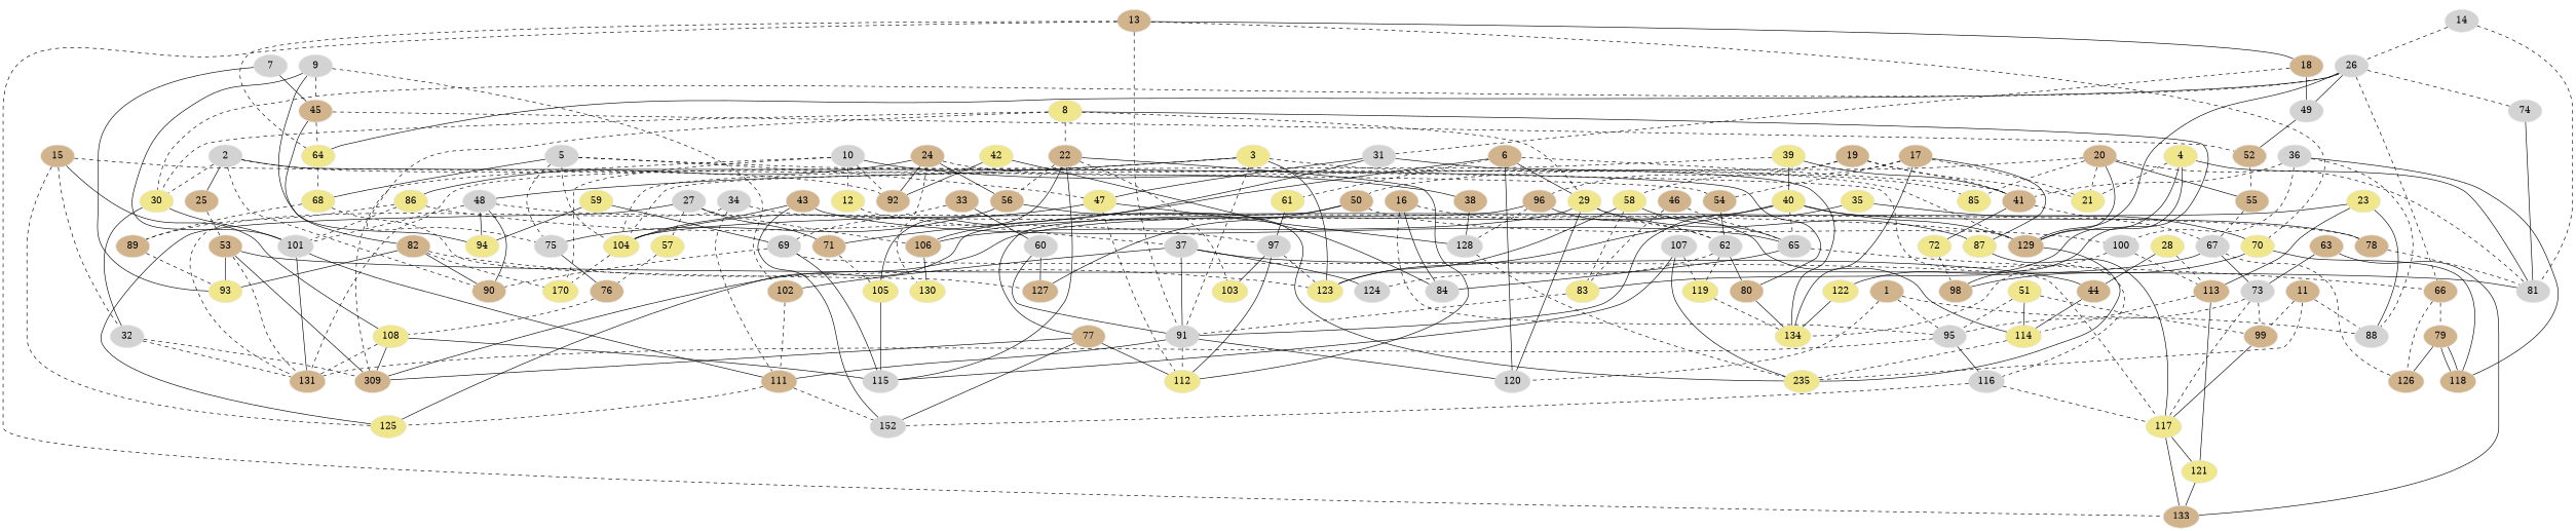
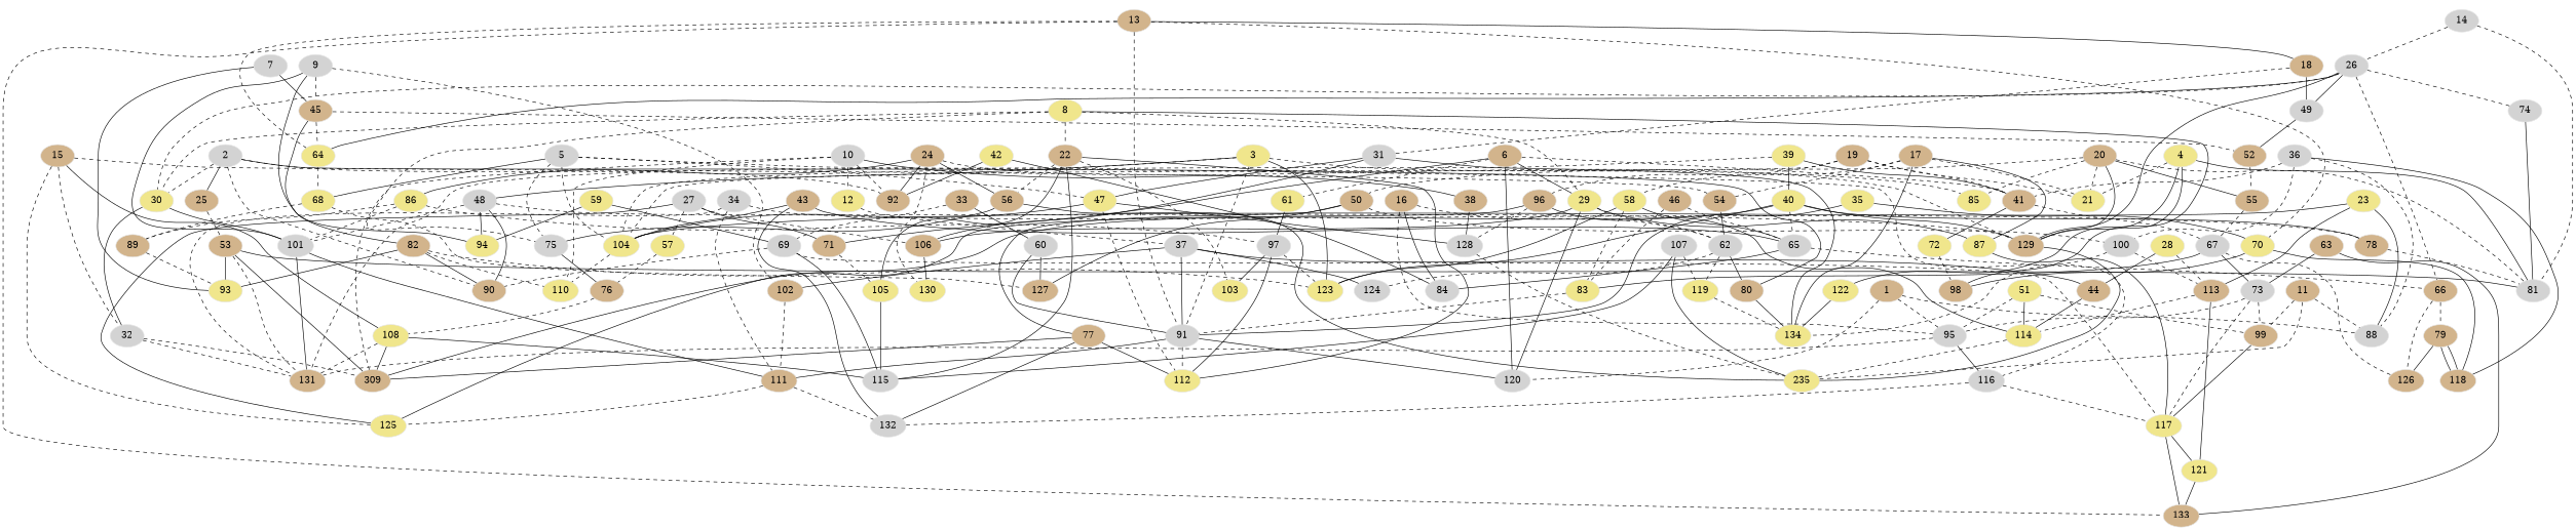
  graph {
    node [color=gray90 fillcolor=tan style=filled]
    edge [style=dashed]
    88 [fillcolor=lightgrey]
    1
    95 [fillcolor=lightgrey]
    120 [fillcolor=lightgrey]
    131
    116 [fillcolor=lightgrey]
    2 [fillcolor=lightgrey]
    25
    30 [fillcolor=khaki]
    80
    90
    92
    53
    101 [fillcolor=lightgrey]
    32 [fillcolor=lightgrey]
    134 [fillcolor=khaki]
    3 [fillcolor=khaki]
    48 [fillcolor=lightgrey]
    85 [fillcolor=khaki]
    91 [fillcolor=lightgrey]
    123 [fillcolor=khaki]
    129
    94 [fillcolor=khaki]
    112 [fillcolor=khaki]
    111
    4 [fillcolor=khaki]
    21 [fillcolor=khaki]
    81 [fillcolor=lightgrey]
    122 [fillcolor=khaki]
    n30 [fillcolor=khaki label=235]
    5 [fillcolor=lightgrey]
    47 [fillcolor=khaki]
    68 [fillcolor=khaki]
    75 [fillcolor=lightgrey]
    104 [fillcolor=khaki]
    128 [fillcolor=lightgrey]
    127
    89
    76
-   110 [fillcolor=khaki label=170]
-   132 [fillcolor=lightgrey label=152]
+   110 [fillcolor=khaki]
+   132 [fillcolor=lightgrey]
    117 [fillcolor=khaki]
    6
    29 [fillcolor=khaki]
    41
    61 [fillcolor=khaki]
    71
    62 [fillcolor=lightgrey]
    87 [fillcolor=khaki]
    106
    67 [fillcolor=lightgrey]
    72 [fillcolor=khaki]
    97 [fillcolor=lightgrey]
    105 [fillcolor=khaki]
    7 [fillcolor=lightgrey]
    45
    93 [fillcolor=khaki]
    64 [fillcolor=khaki]
    52
    82
    8 [fillcolor=khaki]
    22
    98
    56
    103 [fillcolor=khaki]
    115 [fillcolor=lightgrey]
    9 [fillcolor=lightgrey]
    102
    10 [fillcolor=lightgrey]
    12 [fillcolor=khaki]
    38
    n72 [label=309]
    37 [fillcolor=lightgrey]
    11
    99
    44
    124 [fillcolor=lightgrey]
    13
    18
    70 [fillcolor=khaki]
    133
    31 [fillcolor=lightgrey]
    49 [fillcolor=lightgrey]
    118
    14 [fillcolor=lightgrey]
    26 [fillcolor=lightgrey]
    66
    74 [fillcolor=lightgrey]
    15
    54
    108 [fillcolor=khaki]
    125 [fillcolor=khaki]
    16
    84 [fillcolor=lightgrey]
    119 [fillcolor=khaki]
    17
    58 [fillcolor=khaki]
    65 [fillcolor=lightgrey]
    83 [fillcolor=khaki]
    19
    96
    114 [fillcolor=khaki]
    20
    50
    55
    100 [fillcolor=lightgrey]
    77
    23 [fillcolor=khaki]
    113
    121 [fillcolor=khaki]
    24
    86 [fillcolor=khaki]
    130 [fillcolor=khaki]
    79
    126
    27 [fillcolor=lightgrey]
    57 [fillcolor=khaki]
    28 [fillcolor=khaki]
    60 [fillcolor=lightgrey]
    33
    69 [fillcolor=lightgrey]
    34 [fillcolor=lightgrey]
    78
    35 [fillcolor=khaki]
    36 [fillcolor=lightgrey]
    39 [fillcolor=khaki]
    40 [fillcolor=khaki]
    73 [fillcolor=lightgrey]
    42 [fillcolor=khaki]
    43
    46
    51 [fillcolor=khaki]
    59 [fillcolor=khaki]
    63
    107 [fillcolor=lightgrey]
    1 -- 88
    1 -- 95
    1 -- 120
    95 -- 131
    95 -- 116 [style=solid]
    116 -- 132
    116 -- 117
    2 -- 25 [style=solid]
    2 -- 30
    2 -- 80 [style=solid]
    2 -- 90
    2 -- 92
    25 -- 53
    30 -- 101 [style=solid]
    30 -- 32 [style=solid]
    80 -- 134 [style=solid]
    53 -- 131
    53 -- 81 [style=solid]
    53 -- 93 [style=solid]
    53 -- n72 [style=solid]
    101 -- 131 [style=solid]
    101 -- 111 [style=solid]
    32 -- 131
    32 -- n72
    3 -- 131
    3 -- 48 [style=solid]
    3 -- 85
    3 -- 91
    3 -- 123 [style=solid]
    48 -- 90 [style=solid]
    48 -- 101
    48 -- 129
    48 -- 94 [style=solid]
    91 -- 120 [style=solid]
    91 -- 112
    91 -- 111 [style=solid]
    129 -- n30 [style=solid]
    111 -- 132
    111 -- 125
    4 -- 129 [style=solid]
    4 -- 21
    4 -- 81 [style=solid]
    4 -- 122 [style=solid]
    122 -- 134 [style=solid]
    5 -- 116
    5 -- 47
    5 -- 68 [style=solid]
    5 -- 75
    5 -- 104
    47 -- 112
    47 -- 104 [style=solid]
    47 -- 128 [style=solid]
    68 -- 127
    68 -- 89
    75 -- 76 [style=solid]
    104 -- 110
    128 -- n30
    89 -- 93
    76 -- 108
    117 -- 133 [style=solid]
    117 -- 121 [style=solid]
    6 -- 120 [style=solid]
    6 -- 29 [style=solid]
    6 -- 41
    6 -- 61
    6 -- 71 [style=solid]
    29 -- 120 [style=solid]
    29 -- 62
    29 -- 87 [style=solid]
    29 -- 106 [style=solid]
    41 -- 67
    41 -- 72 [style=solid]
    61 -- 97 [style=solid]
    71 -- 105
    62 -- 80 [style=solid]
    62 -- 124
    62 -- 119
    87 -- 117 [style=solid]
    106 -- 130 [style=solid]
    67 -- 83 [style=solid]
    67 -- 126
    67 -- 73 [style=solid]
    72 -- 98
    97 -- 123
    97 -- 112 [style=solid]
    97 -- 103 [style=solid]
    105 -- 115 [style=solid]
    7 -- 45 [style=solid]
    7 -- 93 [style=solid]
    45 -- 64
    45 -- 52
    45 -- 82 [style=solid]
    64 -- 68
    52 -- 55
    82 -- 90 [style=solid]
    82 -- 123
    82 -- 110
    82 -- 93 [style=solid]
    8 -- 30
    8 -- 75
    8 -- 29
    8 -- 22
    8 -- 98 [style=solid]
    22 -- 112 [style=solid]
    22 -- 105 [style=solid]
    22 -- 56
    22 -- 103
    22 -- 115 [style=solid]
    56 -- n30 [style=solid]
    56 -- 75 [style=solid]
    9 -- 101 [style=solid]
    9 -- 94 [style=solid]
    9 -- 45
    9 -- 102
    102 -- 111
    10 -- 92
    10 -- 110
    10 -- 12
    10 -- 38 [style=solid]
    10 -- n72
    12 -- 37
    38 -- 128 [style=solid]
    37 -- 91 [style=solid]
    37 -- 102 [style=solid]
    37 -- 44 [style=solid]
    37 -- 124 [style=solid]
    11 -- 88
    11 -- n30
    11 -- 99
    99 -- 117 [style=solid]
    44 -- 114 [style=solid]
    13 -- 91
    13 -- 64
    13 -- 18 [style=solid]
    13 -- 70
    13 -- 133
    18 -- 31
    18 -- 49 [style=solid]
    70 -- 98 [style=solid]
    70 -- 118 [style=solid]
    31 -- 134 [style=solid]
    31 -- 47 [style=solid]
    31 -- 106 [style=solid]
    49 -- 52 [style=solid]
    14 -- 81
    14 -- 26
    26 -- 30
    26 -- 129 [style=solid]
    26 -- 64 [style=solid]
    26 -- 49 [style=solid]
    26 -- 66
    26 -- 74
    66 -- 79
    66 -- 126
    74 -- 81 [style=solid]
    15 -- 32
    15 -- 54
    15 -- 108 [style=solid]
    15 -- 125
    54 -- 62 [style=solid]
    108 -- 131
    108 -- 115 [style=solid]
    108 -- n72 [style=solid]
    16 -- 95
    16 -- 62
    16 -- 84 [style=solid]
    119 -- 134
    17 -- 134 [style=solid]
    17 -- 21
    17 -- 87 [style=solid]
    17 -- 54
    17 -- 58
    58 -- 123 [style=solid]
    58 -- 65 [style=solid]
    58 -- 83
    65 -- 66
    65 -- 84 [style=solid]
    83 -- 91
    19 -- 21
    19 -- 104
    19 -- 41
    19 -- 96
    96 -- 128
    96 -- 125 [style=solid]
    96 -- 114 [style=solid]
    114 -- n30
    20 -- 85
    20 -- 129 [style=solid]
    20 -- 21
    20 -- 81
    20 -- 50
    20 -- 55 [style=solid]
    50 -- 127 [style=solid]
    50 -- 100
    50 -- 77 [style=solid]
    55 -- 67
    100 -- 134
    100 -- 113
    77 -- 112 [style=solid]
    77 -- 132 [style=solid]
    77 -- n72 [style=solid]
    23 -- 88 [style=solid]
    23 -- 104 [style=solid]
    23 -- 113 [style=solid]
    113 -- 114
    113 -- 121 [style=solid]
    121 -- 133 [style=solid]
    24 -- 92 [style=solid]
    24 -- 129
    24 -- 56 [style=solid]
    24 -- 86 [style=solid]
    24 -- 130
    86 -- 101
    86 -- 89
    86 -- 97
    79 -- 118 [style=solid]
    79 -- 118 [style=solid]
    79 -- 126 [style=solid]
    27 -- 71 [style=solid]
    27 -- 106
    27 -- 125 [style=solid]
    27 -- 57
    57 -- 76
    28 -- 44 [style=solid]
    28 -- 113
    60 -- 91 [style=solid]
    60 -- 127 [style=solid]
    33 -- 60 [style=solid]
    33 -- 69
    69 -- 90
    69 -- 117
    69 -- 115 [style=solid]
    34 -- 131
    34 -- 111
    34 -- 78
    78 -- 81
    35 -- 91 [style=solid]
    35 -- 70 [style=solid]
    36 -- 88
    36 -- 41
    36 -- 118 [style=solid]
    36 -- 100
    39 -- 104
    39 -- 41 [style=solid]
    39 -- 40 [style=solid]
    40 -- 123 [style=solid]
    40 -- 129 [style=solid]
    40 -- n72 [style=solid]
    40 -- 65
    40 -- 78 [style=solid]
    73 -- 95
    73 -- 117
    73 -- 99
    42 -- 92 [style=solid]
    42 -- 84 [style=solid]
    43 -- 104 [style=solid]
    43 -- 132 [style=solid]
    43 -- 65 [style=solid]
    46 -- 65
    46 -- 83
    51 -- 95
    51 -- 99
    51 -- 114 [style=solid]
    59 -- 94 [style=solid]
    59 -- 69 [style=solid]
    63 -- 133 [style=solid]
    63 -- 73 [style=solid]
    107 -- n30 [style=solid]
    107 -- 115 [style=solid]
    107 -- 119
  }
